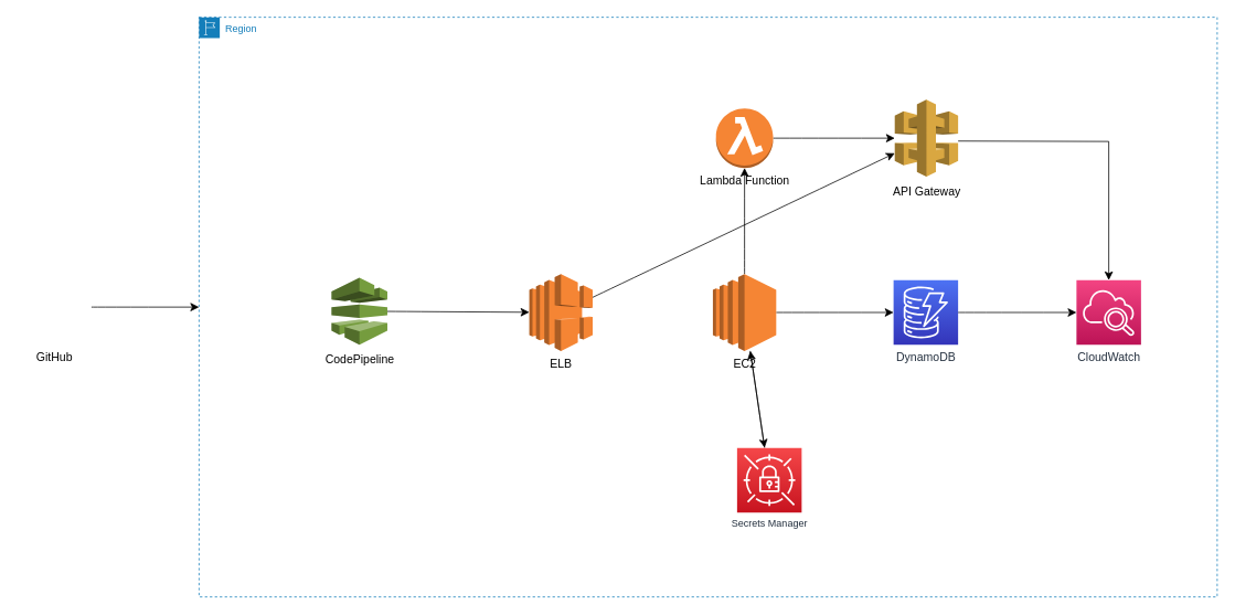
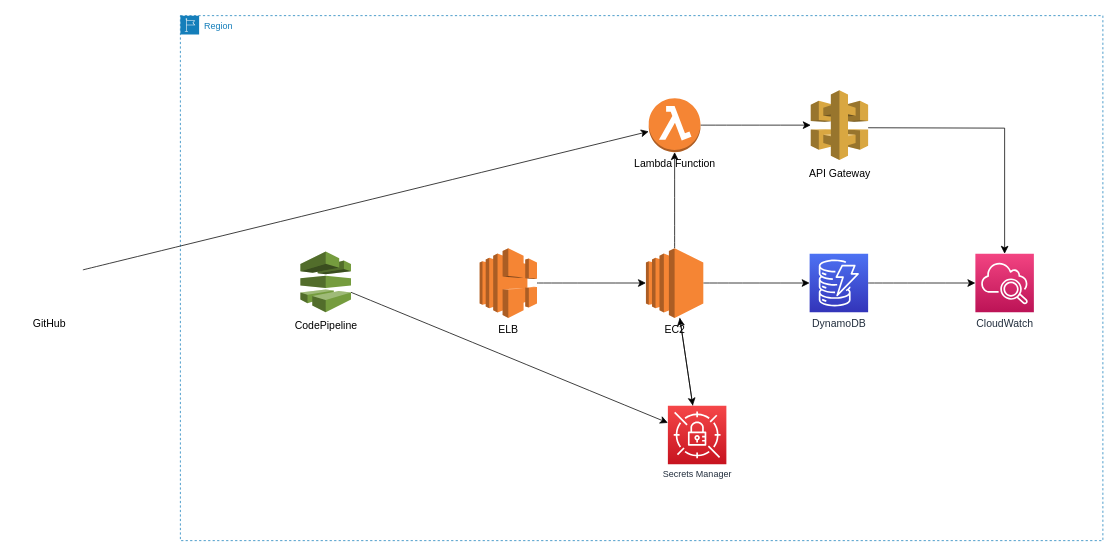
  <mxCell id="0" />
  <mxCell id="1" parent="0" />
  <mxCell id="2" value="Region" style="points=[[0,0],[0.25,0],[0.5,0],[0.75,0],[1,0],[1,0.25],[1,0.5],[1,0.75],[1,1],[0.75,1],[0.5,1],[0.25,1],[0,1],[0,0.75],[0,0.5],[0,0.25]];outlineConnect=0;gradientColor=none;html=1;whiteSpace=wrap;fontSize=12;fontStyle=0;container=1;pointerEvents=0;collapsible=0;recursiveResize=0;shape=mxgraph.aws4.group;grIcon=mxgraph.aws4.group_region;strokeColor=#147EBA;fillColor=none;verticalAlign=top;align=left;spacingLeft=30;fontColor=#147EBA;dashed=1;" vertex="1" parent="1"><mxGeometry x="240" y="20" width="1230" height="700" as="geometry" /></mxCell>
  <mxCell id="3" style="edgeStyle=none;curved=1;rounded=0;orthogonalLoop=1;jettySize=auto;html=1;fontSize=12;startSize=8;endSize=8;" edge="1" parent="2" source="6" target="10"><mxGeometry relative="1" as="geometry" /></mxCell>
  <mxCell id="4" style="edgeStyle=none;curved=1;rounded=0;orthogonalLoop=1;jettySize=auto;html=1;fontSize=12;startSize=8;endSize=8;" edge="1" parent="2" source="6" target="14"><mxGeometry relative="1" as="geometry" /></mxCell>
  <mxCell id="5" style="edgeStyle=none;curved=1;rounded=0;orthogonalLoop=1;jettySize=auto;html=1;fontSize=12;startSize=8;endSize=8;" edge="1" parent="2" source="6" target="17"><mxGeometry relative="1" as="geometry" /></mxCell>
  <mxCell id="6" value="&lt;font style=&quot;font-size: 14px;&quot;&gt;EC2&lt;/font&gt;" style="outlineConnect=0;dashed=0;verticalLabelPosition=bottom;verticalAlign=top;align=center;html=1;shape=mxgraph.aws3.ec2;fillColor=#F58534;gradientColor=none;" vertex="1" parent="2"><mxGeometry x="620.75" y="310" width="76.5" height="93" as="geometry" /></mxCell>
- <mxCell id="7" style="edgeStyle=none;curved=1;rounded=0;orthogonalLoop=1;jettySize=auto;html=1;fontSize=12;startSize=8;endSize=8;" edge="1" parent="2" source="8" target="15"><mxGeometry relative="1" as="geometry" /></mxCell>
+ <mxCell id="7" style="edgeStyle=none;curved=1;rounded=0;orthogonalLoop=1;jettySize=auto;html=1;fontSize=12;startSize=8;endSize=8;" edge="1" parent="2" source="8" target="6"><mxGeometry relative="1" as="geometry" /></mxCell>
  <mxCell id="8" value="&lt;font style=&quot;font-size: 14px;&quot;&gt;ELB&lt;/font&gt;" style="outlineConnect=0;dashed=0;verticalLabelPosition=bottom;verticalAlign=top;align=center;html=1;shape=mxgraph.aws3.elastic_load_balancing;fillColor=#F58534;gradientColor=none;" vertex="1" parent="2"><mxGeometry x="399" y="310" width="76.5" height="93" as="geometry" /></mxCell>
  <mxCell id="9" style="edgeStyle=none;curved=1;rounded=0;orthogonalLoop=1;jettySize=auto;html=1;entryX=0;entryY=0.5;entryDx=0;entryDy=0;entryPerimeter=0;fontSize=12;startSize=8;endSize=8;" edge="1" parent="2" source="10" target="18"><mxGeometry relative="1" as="geometry" /></mxCell>
  <mxCell id="10" value="&lt;font style=&quot;font-size: 14px;&quot;&gt;DynamoDB&lt;/font&gt;" style="sketch=0;points=[[0,0,0],[0.25,0,0],[0.5,0,0],[0.75,0,0],[1,0,0],[0,1,0],[0.25,1,0],[0.5,1,0],[0.75,1,0],[1,1,0],[0,0.25,0],[0,0.5,0],[0,0.75,0],[1,0.25,0],[1,0.5,0],[1,0.75,0]];outlineConnect=0;fontColor=#232F3E;gradientColor=#4D72F3;gradientDirection=north;fillColor=#3334B9;strokeColor=#ffffff;dashed=0;verticalLabelPosition=bottom;verticalAlign=top;align=center;html=1;fontSize=12;fontStyle=0;aspect=fixed;shape=mxgraph.aws4.resourceIcon;resIcon=mxgraph.aws4.dynamodb;" vertex="1" parent="2"><mxGeometry x="839" y="317.5" width="78" height="78" as="geometry" /></mxCell>
- <mxCell id="11" style="edgeStyle=none;curved=1;rounded=0;orthogonalLoop=1;jettySize=auto;html=1;fontSize=12;startSize=8;endSize=8;" edge="1" parent="2" source="12" target="8"><mxGeometry relative="1" as="geometry" /></mxCell>
+ <mxCell id="11" style="edgeStyle=none;curved=1;rounded=0;orthogonalLoop=1;jettySize=auto;html=1;fontSize=12;startSize=8;endSize=8;" edge="1" parent="2" source="12" target="17"><mxGeometry relative="1" as="geometry" /></mxCell>
  <mxCell id="12" value="&lt;font style=&quot;font-size: 14px;&quot;&gt;CodePipeline&lt;/font&gt;" style="outlineConnect=0;dashed=0;verticalLabelPosition=bottom;verticalAlign=top;align=center;html=1;shape=mxgraph.aws3.codepipeline;fillColor=#759C3E;gradientColor=none;fontSize=16;" vertex="1" parent="2"><mxGeometry x="160" y="314.5" width="67.5" height="81" as="geometry" /></mxCell>
  <mxCell id="13" style="edgeStyle=none;curved=1;rounded=0;orthogonalLoop=1;jettySize=auto;html=1;fontSize=12;startSize=8;endSize=8;" edge="1" parent="2" source="14" target="15"><mxGeometry relative="1" as="geometry" /></mxCell>
  <mxCell id="14" value="&lt;font style=&quot;font-size: 14px;&quot;&gt;Lambda Function&lt;/font&gt;" style="outlineConnect=0;dashed=0;verticalLabelPosition=bottom;verticalAlign=top;align=center;html=1;shape=mxgraph.aws3.lambda_function;fillColor=#F58534;gradientColor=none;" vertex="1" parent="2"><mxGeometry x="624.5" y="110" width="69" height="72" as="geometry" /></mxCell>
  <mxCell id="15" value="&lt;font style=&quot;font-size: 14px;&quot;&gt;API Gateway&lt;/font&gt;" style="outlineConnect=0;dashed=0;verticalLabelPosition=bottom;verticalAlign=top;align=center;html=1;shape=mxgraph.aws3.api_gateway;fillColor=#D9A741;gradientColor=none;fontSize=16;" vertex="1" parent="2"><mxGeometry x="840.5" y="99.5" width="76.5" height="93" as="geometry" /></mxCell>
  <mxCell id="16" style="edgeStyle=none;curved=1;rounded=0;orthogonalLoop=1;jettySize=auto;html=1;fontSize=12;startSize=8;endSize=8;" edge="1" parent="2" source="17" target="6"><mxGeometry relative="1" as="geometry" /></mxCell>
  <mxCell id="17" value="Secrets Manager" style="sketch=0;points=[[0,0,0],[0.25,0,0],[0.5,0,0],[0.75,0,0],[1,0,0],[0,1,0],[0.25,1,0],[0.5,1,0],[0.75,1,0],[1,1,0],[0,0.25,0],[0,0.5,0],[0,0.75,0],[1,0.25,0],[1,0.5,0],[1,0.75,0]];outlineConnect=0;fontColor=#232F3E;gradientColor=#F54749;gradientDirection=north;fillColor=#C7131F;strokeColor=#ffffff;dashed=0;verticalLabelPosition=bottom;verticalAlign=top;align=center;html=1;fontSize=12;fontStyle=0;aspect=fixed;shape=mxgraph.aws4.resourceIcon;resIcon=mxgraph.aws4.secrets_manager;" vertex="1" parent="2"><mxGeometry x="650" y="520" width="78" height="78" as="geometry" /></mxCell>
  <mxCell id="18" value="&lt;font style=&quot;font-size: 14px;&quot;&gt;CloudWatch&lt;/font&gt;" style="sketch=0;points=[[0,0,0],[0.25,0,0],[0.5,0,0],[0.75,0,0],[1,0,0],[0,1,0],[0.25,1,0],[0.5,1,0],[0.75,1,0],[1,1,0],[0,0.25,0],[0,0.5,0],[0,0.75,0],[1,0.25,0],[1,0.5,0],[1,0.75,0]];points=[[0,0,0],[0.25,0,0],[0.5,0,0],[0.75,0,0],[1,0,0],[0,1,0],[0.25,1,0],[0.5,1,0],[0.75,1,0],[1,1,0],[0,0.25,0],[0,0.5,0],[0,0.75,0],[1,0.25,0],[1,0.5,0],[1,0.75,0]];outlineConnect=0;fontColor=#232F3E;gradientColor=#F34482;gradientDirection=north;fillColor=#BC1356;strokeColor=#ffffff;dashed=0;verticalLabelPosition=bottom;verticalAlign=top;align=center;html=1;fontSize=12;fontStyle=0;aspect=fixed;shape=mxgraph.aws4.resourceIcon;resIcon=mxgraph.aws4.cloudwatch_2;" vertex="1" parent="2"><mxGeometry x="1060" y="317.5" width="78" height="78" as="geometry" /></mxCell>
  <mxCell id="19" value="" style="endArrow=classic;html=1;rounded=0;fontSize=12;startSize=8;endSize=8;edgeStyle=orthogonalEdgeStyle;entryX=0.5;entryY=0;entryDx=0;entryDy=0;entryPerimeter=0;" edge="1" parent="2" target="18"><mxGeometry width="50" height="50" relative="1" as="geometry"><mxPoint x="917" y="149.5" as="sourcePoint" /><mxPoint x="967" y="99.5" as="targetPoint" /></mxGeometry></mxCell>
- <mxCell id="20" style="edgeStyle=none;curved=1;rounded=0;orthogonalLoop=1;jettySize=auto;html=1;entryX=0;entryY=0.5;entryDx=0;entryDy=0;fontSize=12;startSize=8;endSize=8;" edge="1" parent="1" source="21" target="2"><mxGeometry relative="1" as="geometry" /></mxCell>
+ <mxCell id="20" style="edgeStyle=none;curved=1;rounded=0;orthogonalLoop=1;jettySize=auto;html=1;fontSize=12;startSize=8;endSize=8;" edge="1" parent="1" source="21" target="14"><mxGeometry relative="1" as="geometry" /></mxCell>
  <mxCell id="21" value="&lt;font style=&quot;font-size: 14px;&quot;&gt;GitHub&lt;/font&gt;" style="shape=image;html=1;verticalAlign=top;verticalLabelPosition=bottom;labelBackgroundColor=#ffffff;imageAspect=0;aspect=fixed;image=https://cdn4.iconfinder.com/data/icons/ionicons/512/icon-social-github-128.png" vertex="1" parent="1"><mxGeometry x="20" y="325" width="90" height="90" as="geometry" /></mxCell>
